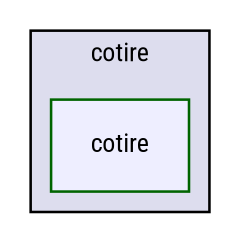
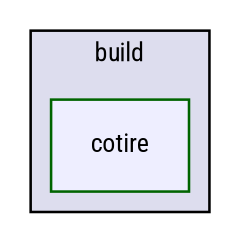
  digraph {
    compound=true
    fontname="Roboto Condensed"
    n1 [fillcolor="#eeeeff" fontname="Roboto Condensed" fontsize=10 label=cotire pencolor=black shape=box style=filled color=darkgreen]
    subgraph cluster_1 {
      bgcolor="#ddddee"
      fontsize=10
-     label=cotire
+     label=build
      pencolor=black
      n1
    }
  }
